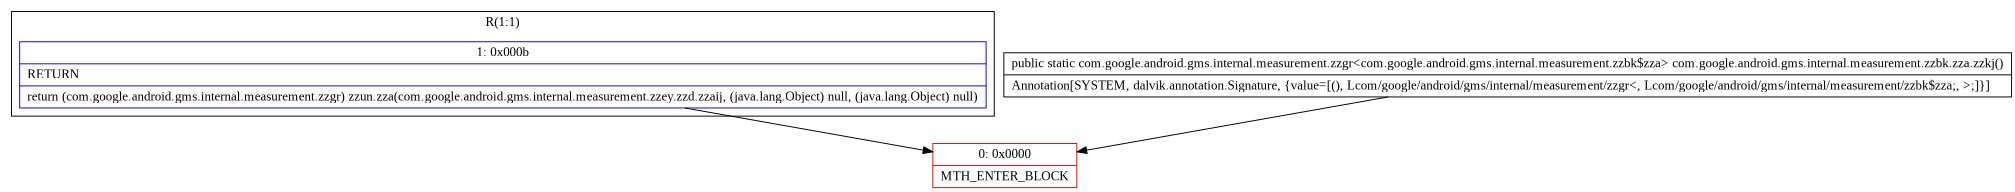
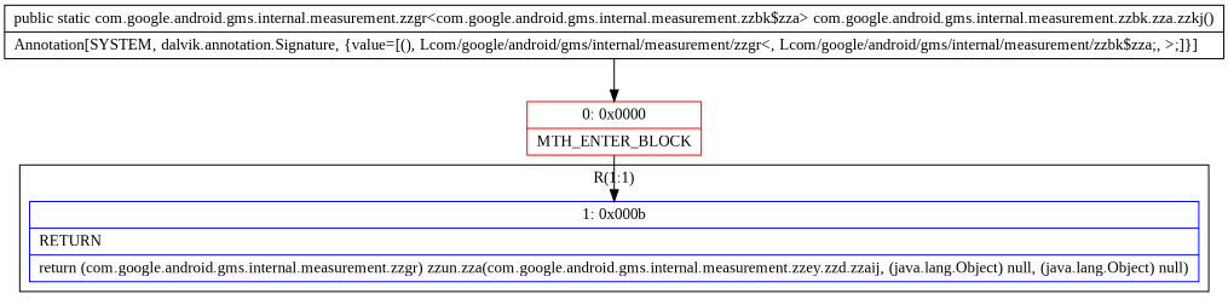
  digraph {
    fontname="Liberation Serif"
    node [shape=record fontname="Liberation Serif"]
    edge [fontname="Liberation Serif"]
    n1 [color=blue label="{1\:\ 0x000b|RETURN\l|return (com.google.android.gms.internal.measurement.zzgr) zzun.zza(com.google.android.gms.internal.measurement.zzey.zzd.zzaij, (java.lang.Object) null, (java.lang.Object) null)\l}"]
    n2 [color=red label="{0\:\ 0x0000|MTH_ENTER_BLOCK\l}"]
    n3 [label="{public static com.google.android.gms.internal.measurement.zzgr\<com.google.android.gms.internal.measurement.zzbk$zza\> com.google.android.gms.internal.measurement.zzbk.zza.zzkj()  | Annotation[SYSTEM, dalvik.annotation.Signature, \{value=[(), Lcom\/google\/android\/gms\/internal\/measurement\/zzgr\<, Lcom\/google\/android\/gms\/internal\/measurement\/zzbk$zza;, \>;]\}]\l}"]
    subgraph cluster_1 {
      label="R(1:1)"
      n1
    }
-   n1 -> n2
+   n2 -> n1
    n3 -> n2
  }
